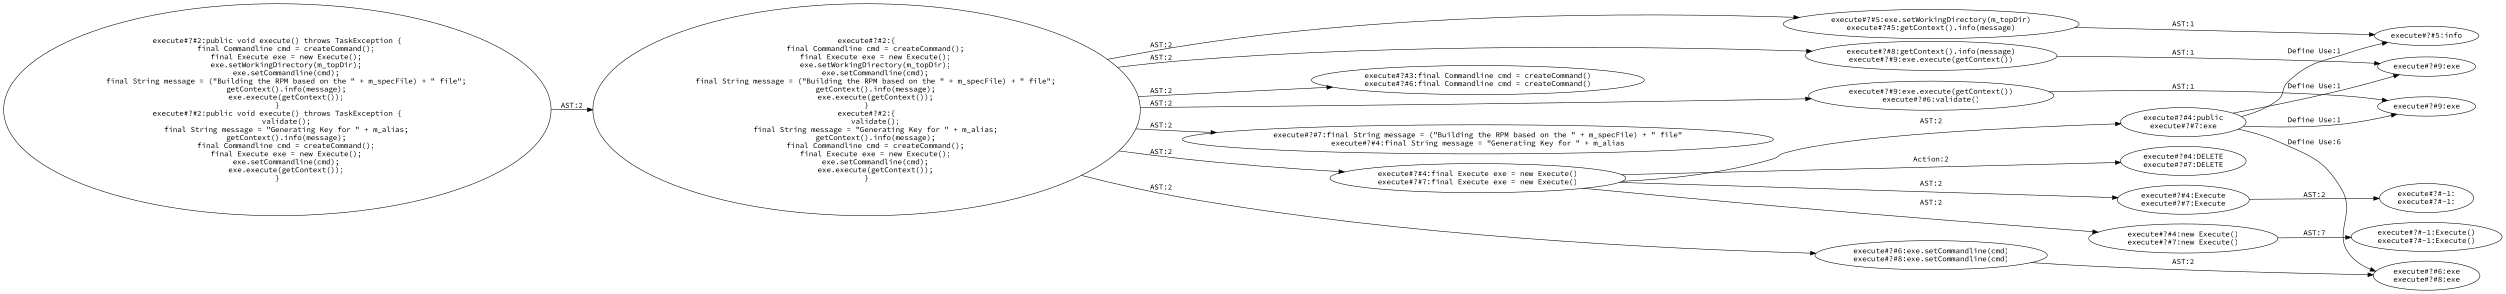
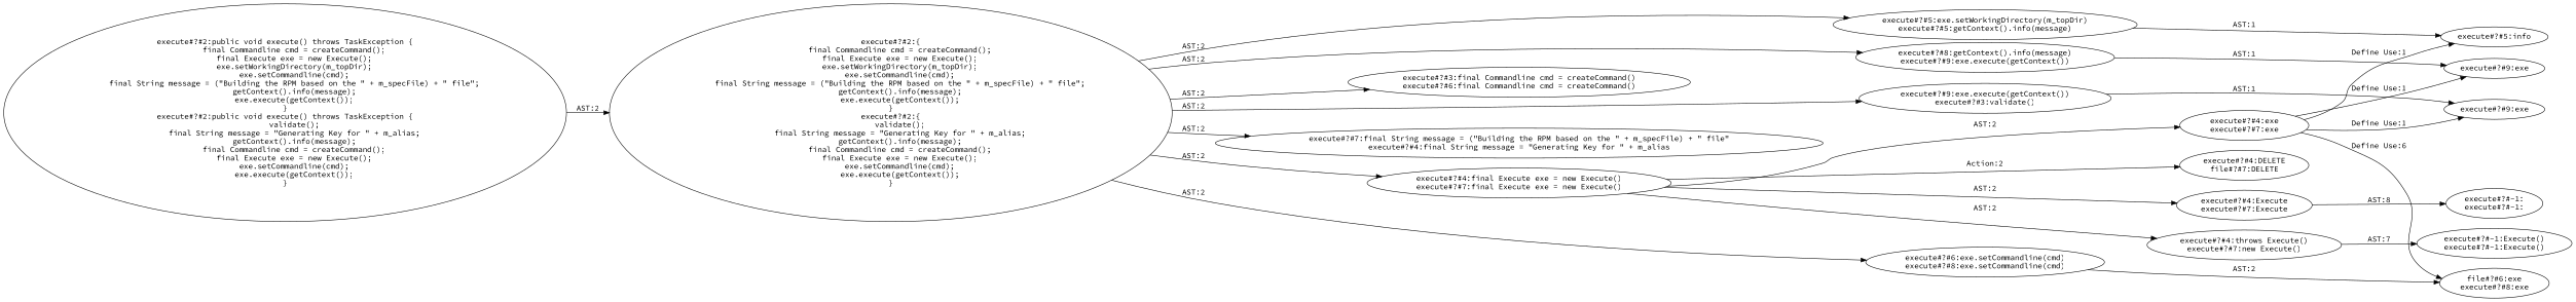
  digraph {
    fontname="Source Code Pro"
    rankdir=LR
    node [fontname="Source Code Pro" shape=ellipse]
    edge [fontname="Source Code Pro"]
-   n1 [label="execute#?#4:DELETE\nexecute#?#7:DELETE"]
+   n1 [label="execute#?#4:DELETE\nfile#?#7:DELETE"]
    n2 [label="execute#?#4:final Execute exe = new Execute()\nexecute#?#7:final Execute exe = new Execute()"]
-   n3 [label="execute#?#4:public\nexecute#?#7:exe"]
+   n3 [label="execute#?#4:exe\nexecute#?#7:exe"]
    n4 [label="execute#?#4:Execute\nexecute#?#7:Execute"]
-   n5 [label="execute#?#4:new Execute()\nexecute#?#7:new Execute()"]
+   n5 [label="execute#?#4:throws Execute()\nexecute#?#7:new Execute()"]
    n6 [label="execute#?#5:info"]
-   n7 [label="execute#?#6:exe\nexecute#?#8:exe"]
+   n7 [label="file#?#6:exe\nexecute#?#8:exe"]
    n8 [label="execute#?#9:exe"]
    n9 [label="execute#?#9:exe"]
    n10 [label="execute#?#-1:\nexecute#?#-1:"]
    n11 [label="execute#?#-1:Execute()\nexecute#?#-1:Execute()"]
    n12 [label="execute#?#2:\{\n    final Commandline cmd = createCommand();\n    final Execute exe = new Execute();\n    exe.setWorkingDirectory(m_topDir);\n    exe.setCommandline(cmd);\n    final String message = (\"Building the RPM based on the \" + m_specFile) + \" file\";\n    getContext().info(message);\n    exe.execute(getContext());\n\}\nexecute#?#2:\{\n    validate();\n    final String message = \"Generating Key for \" + m_alias;\n    getContext().info(message);\n    final Commandline cmd = createCommand();\n    final Execute exe = new Execute();\n    exe.setCommandline(cmd);\n    exe.execute(getContext());\n\}"]
    n13 [label="execute#?#3:final Commandline cmd = createCommand()\nexecute#?#6:final Commandline cmd = createCommand()"]
    n14 [label="execute#?#5:exe.setWorkingDirectory(m_topDir)\nexecute#?#5:getContext().info(message)"]
    n15 [label="execute#?#6:exe.setCommandline(cmd)\nexecute#?#8:exe.setCommandline(cmd)"]
    n16 [label="execute#?#7:final String message = (\"Building the RPM based on the \" + m_specFile) + \" file\"\nexecute#?#4:final String message = \"Generating Key for \" + m_alias"]
    n17 [label="execute#?#8:getContext().info(message)\nexecute#?#9:exe.execute(getContext())"]
-   n18 [label="execute#?#9:exe.execute(getContext())\nexecute#?#6:validate()"]
+   n18 [label="execute#?#9:exe.execute(getContext())\nexecute#?#3:validate()"]
    n19 [label="execute#?#2:public void execute() throws TaskException \{\n    final Commandline cmd = createCommand();\n    final Execute exe = new Execute();\n    exe.setWorkingDirectory(m_topDir);\n    exe.setCommandline(cmd);\n    final String message = (\"Building the RPM based on the \" + m_specFile) + \" file\";\n    getContext().info(message);\n    exe.execute(getContext());\n\}\nexecute#?#2:public void execute() throws TaskException \{\n    validate();\n    final String message = \"Generating Key for \" + m_alias;\n    getContext().info(message);\n    final Commandline cmd = createCommand();\n    final Execute exe = new Execute();\n    exe.setCommandline(cmd);\n    exe.execute(getContext());\n\}"]
    n2 -> n1 [label="Action:2"]
    n2 -> n3 [label="AST:2"]
    n2 -> n4 [label="AST:2"]
    n2 -> n5 [label="AST:2"]
    n3 -> n6 [label="Define Use:1"]
    n3 -> n7 [label="Define Use:6"]
    n3 -> n8 [label="Define Use:1"]
    n3 -> n9 [label="Define Use:1"]
-   n4 -> n10 [label="AST:2"]
+   n4 -> n10 [label="AST:8"]
    n5 -> n11 [label="AST:7"]
    n12 -> n2 [label="AST:2"]
    n12 -> n13 [label="AST:2"]
    n12 -> n14 [label="AST:2"]
    n12 -> n15 [label="AST:2"]
    n12 -> n16 [label="AST:2"]
    n12 -> n17 [label="AST:2"]
    n12 -> n18 [label="AST:2"]
    n14 -> n6 [label="AST:1"]
    n15 -> n7 [label="AST:2"]
    n17 -> n8 [label="AST:1"]
    n18 -> n9 [label="AST:1"]
    n19 -> n12 [label="AST:2"]
  }
